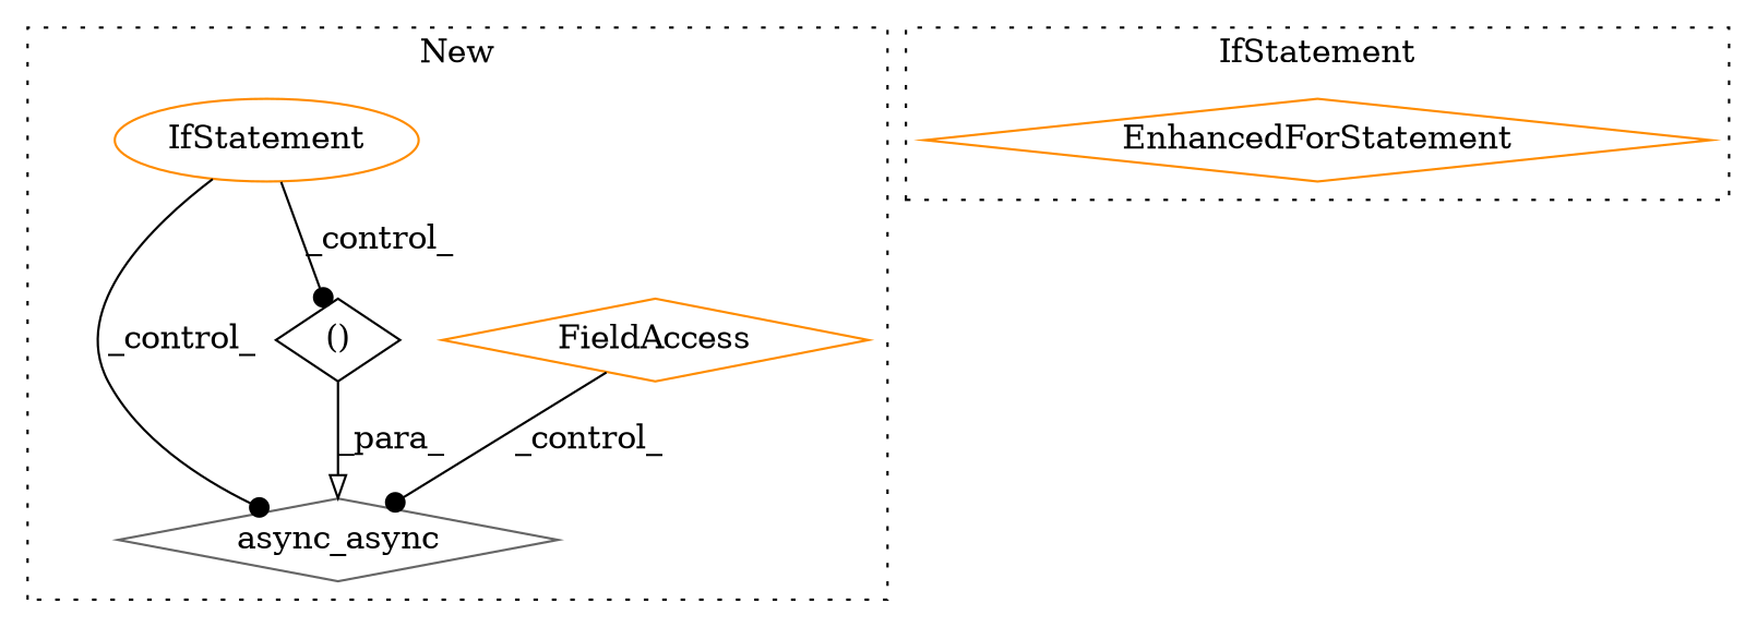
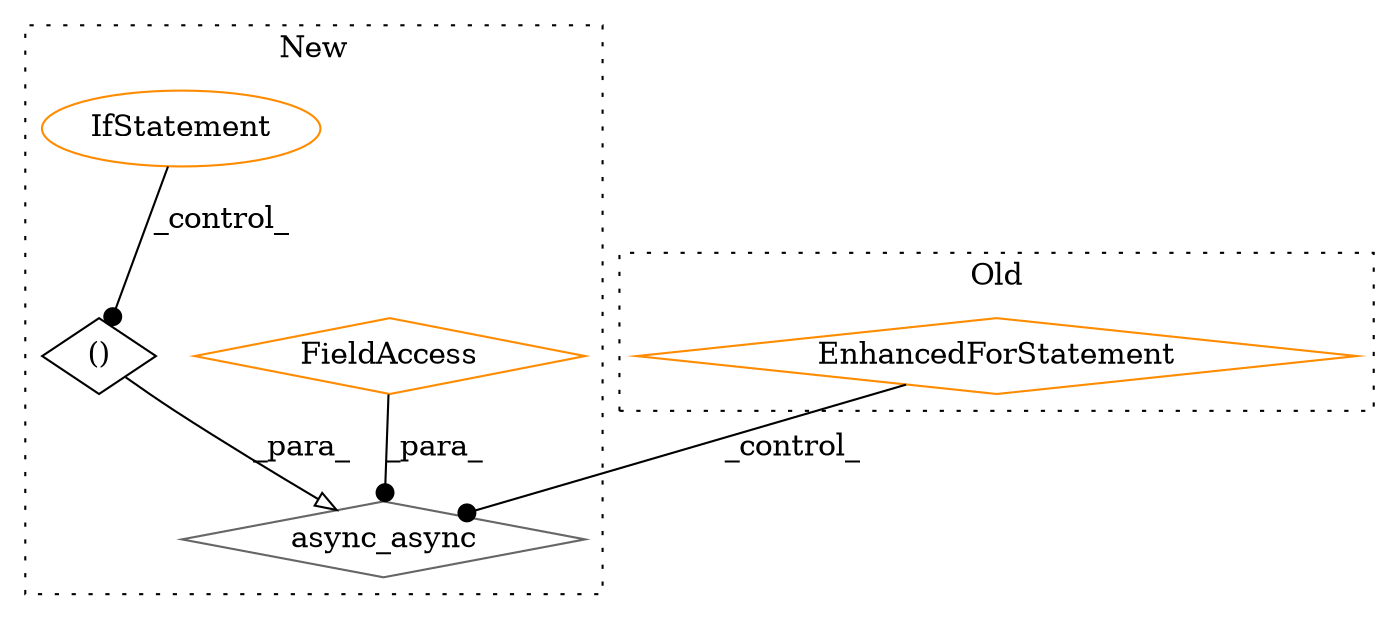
  digraph {
    node [color=darkorange shape=diamond]
    edge [arrowhead=dot]
    n1 [a=32 color=gray40 l="12,2" label=async_async s="2312,2409"]
    n2 [a=106 color=black l=68 label="()" s=2341]
    n3 [a=22 l=9 label=FieldAccess s=2324]
    n4 [a=25 l=25 label=IfStatement s=2483 shape=ellipse]
    n5 [a=70 l="57,2" label=EnhancedForStatement s="2179,2264"]
    subgraph cluster_1 {
      label=New
      style=dotted
      n1
      n2
      n3
      n4
    }
    subgraph cluster_2 {
-     label=IfStatement
+     label=Old
      style=dotted
      n5
    }
    n2 -> n1 [arrowhead=onormal label=_para_]
-   n3 -> n1 [label=_control_]
-   n4 -> n1 [label=_control_]
+   n3 -> n1 [label=_para_]
+   n5 -> n1 [label=_control_]
    n4 -> n2 [label=_control_]
  }
